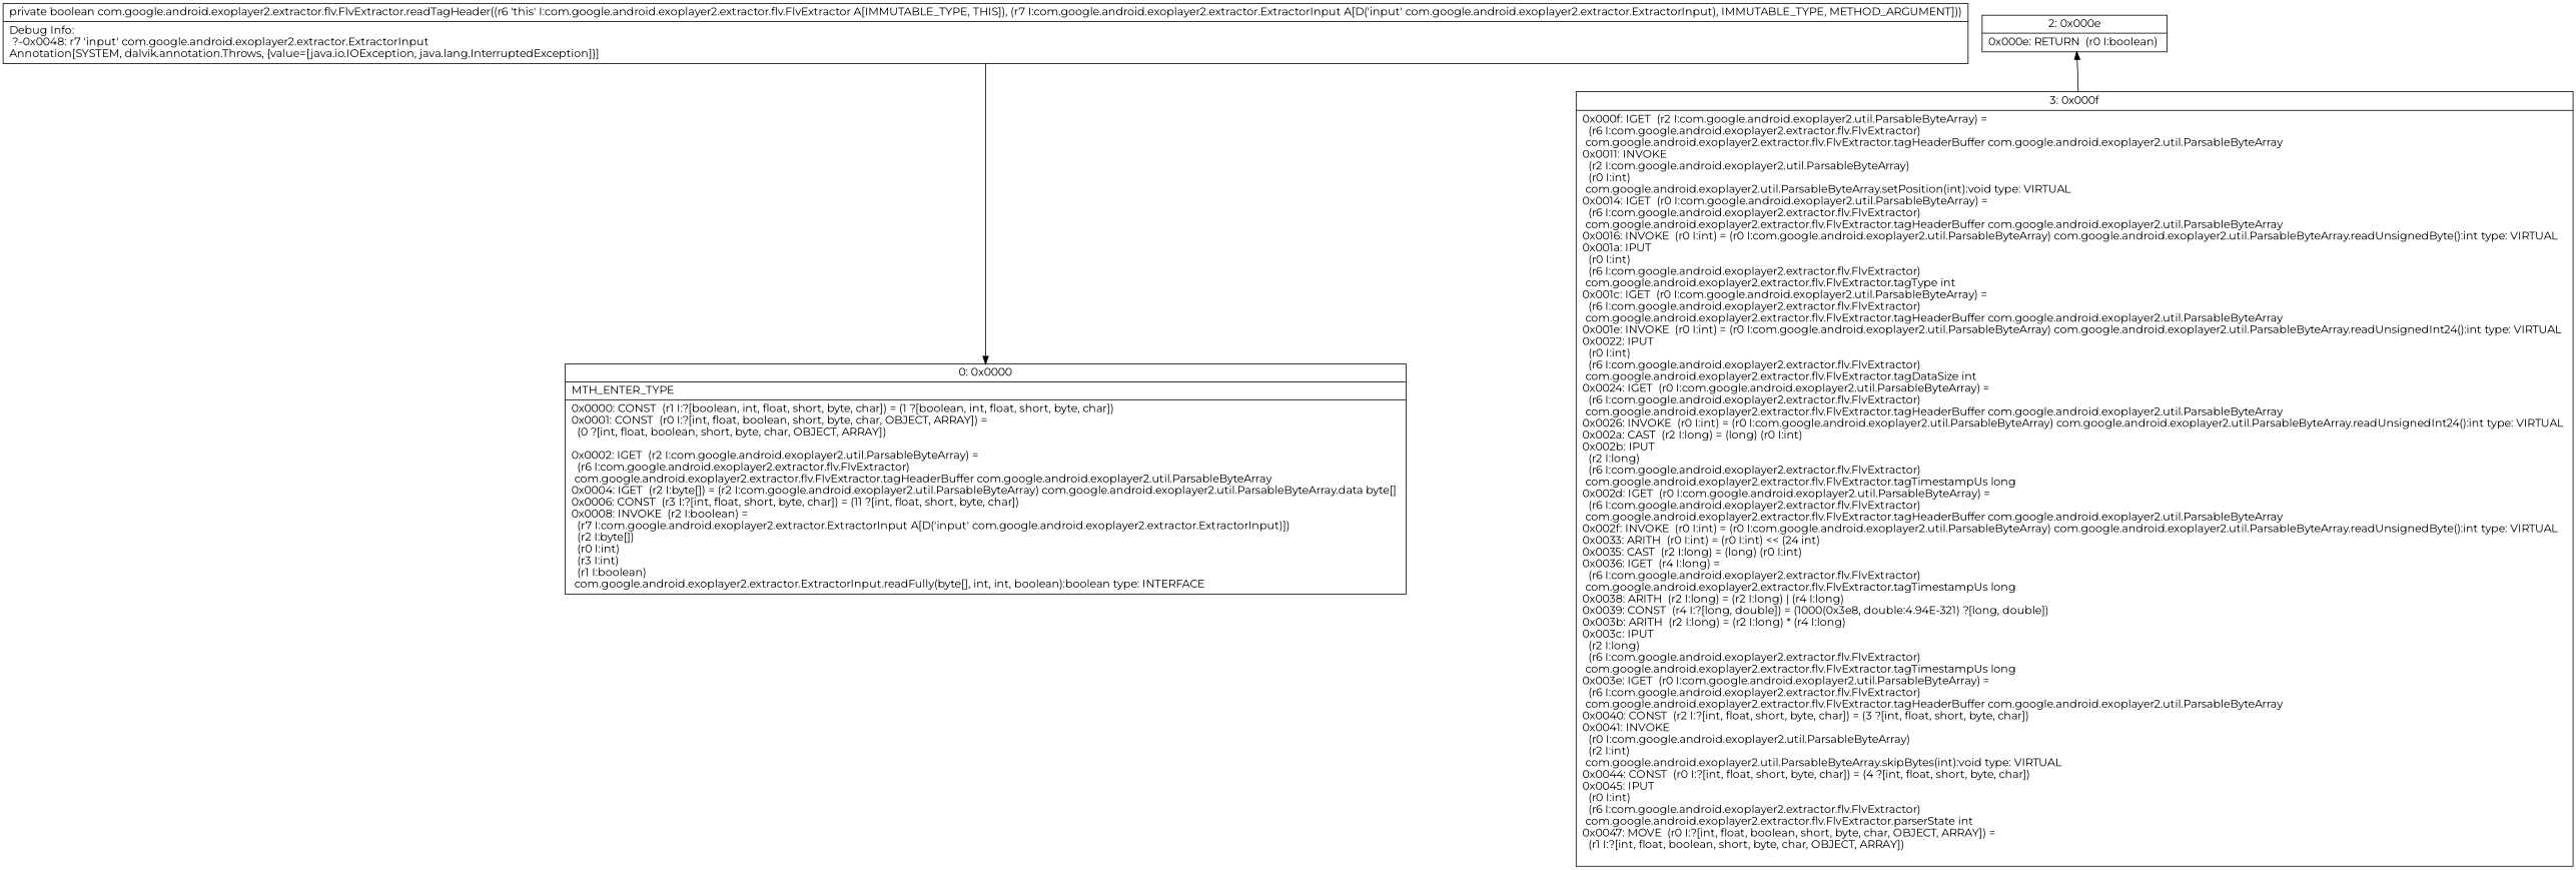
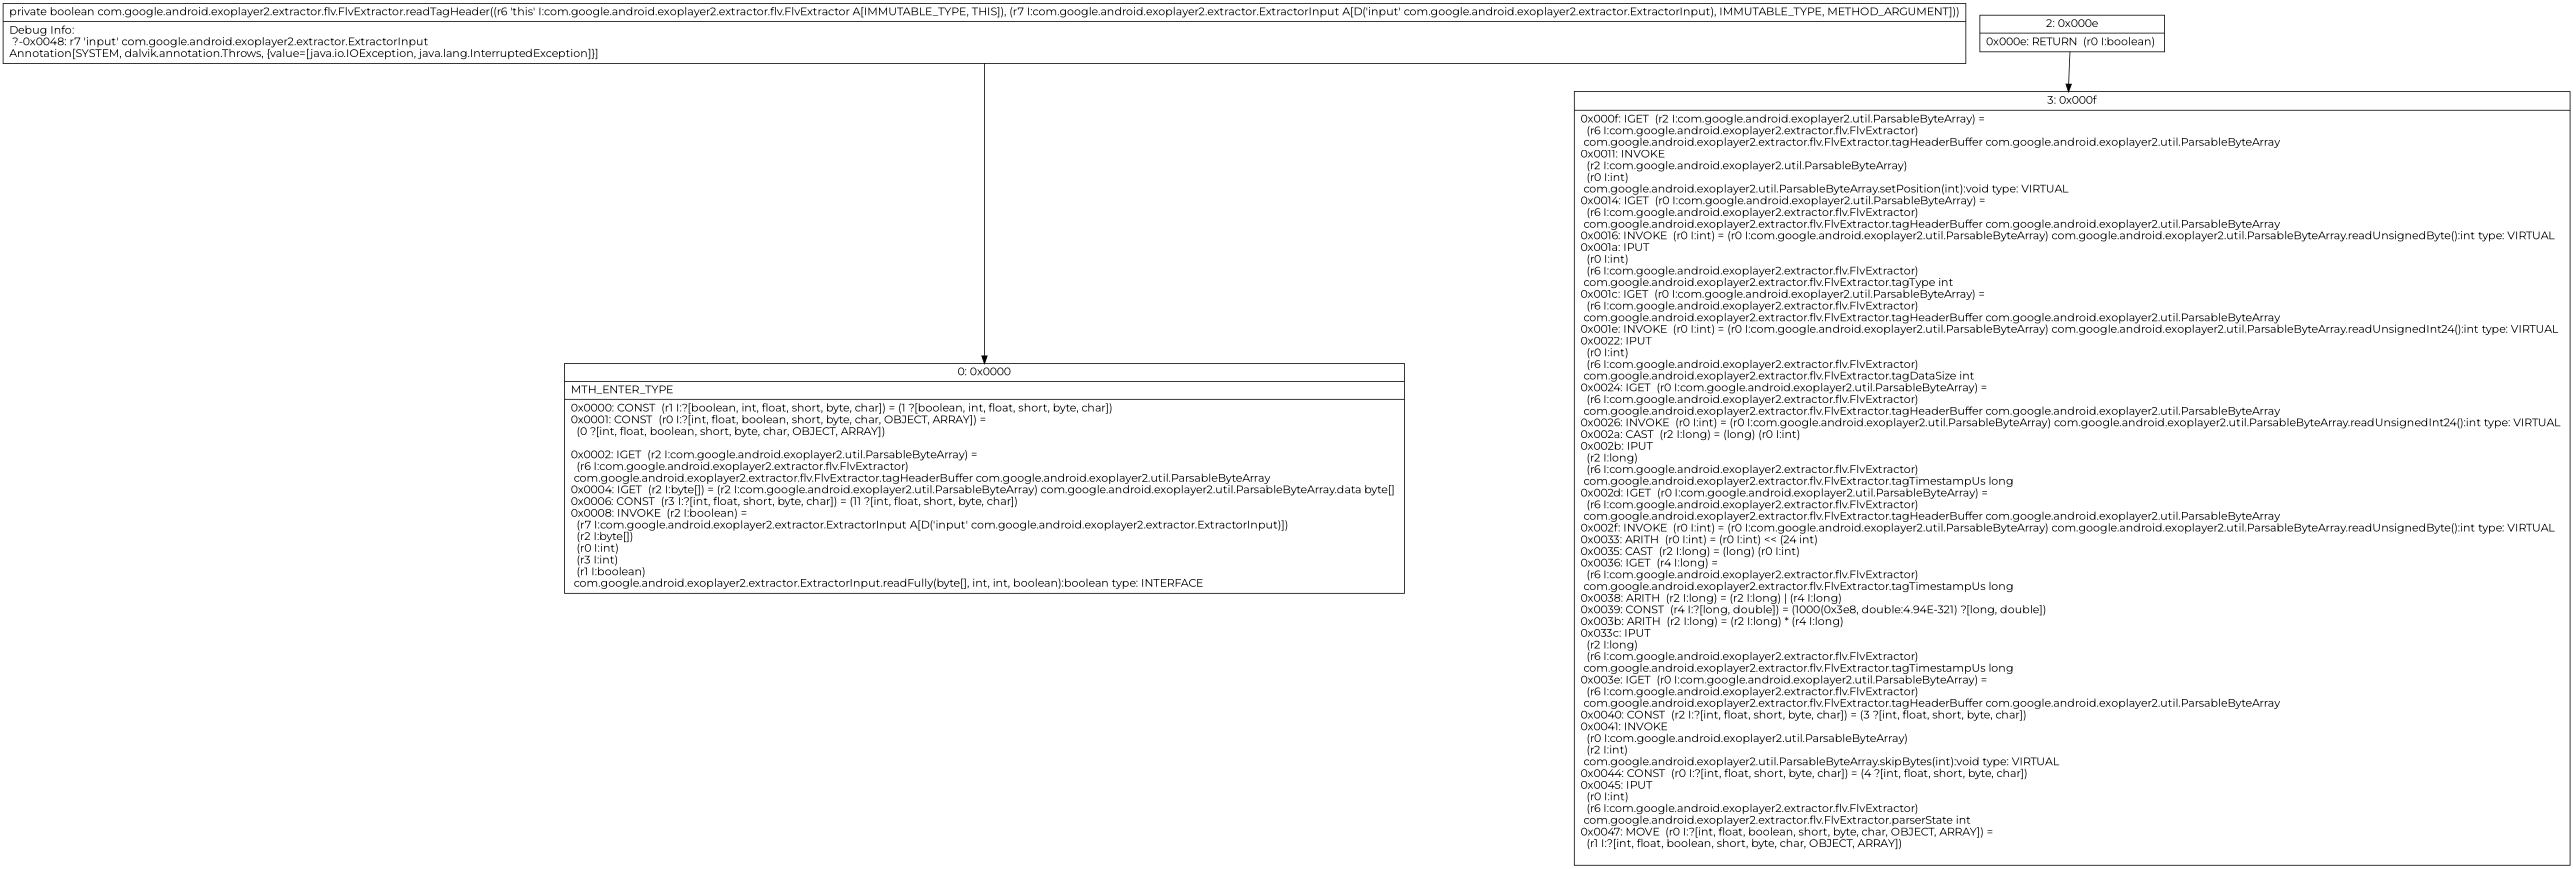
  digraph {
    fontname=Montserrat
    node [fontname=Montserrat shape=record]
    edge [fontname=Montserrat]
    n1 [label="{0\:\ 0x0000|MTH_ENTER_TYPE\l|0x0000: CONST  (r1 I:?[boolean, int, float, short, byte, char]) = (1 ?[boolean, int, float, short, byte, char]) \l0x0001: CONST  (r0 I:?[int, float, boolean, short, byte, char, OBJECT, ARRAY]) = \l  (0 ?[int, float, boolean, short, byte, char, OBJECT, ARRAY])\l \l0x0002: IGET  (r2 I:com.google.android.exoplayer2.util.ParsableByteArray) = \l  (r6 I:com.google.android.exoplayer2.extractor.flv.FlvExtractor)\l com.google.android.exoplayer2.extractor.flv.FlvExtractor.tagHeaderBuffer com.google.android.exoplayer2.util.ParsableByteArray \l0x0004: IGET  (r2 I:byte[]) = (r2 I:com.google.android.exoplayer2.util.ParsableByteArray) com.google.android.exoplayer2.util.ParsableByteArray.data byte[] \l0x0006: CONST  (r3 I:?[int, float, short, byte, char]) = (11 ?[int, float, short, byte, char]) \l0x0008: INVOKE  (r2 I:boolean) = \l  (r7 I:com.google.android.exoplayer2.extractor.ExtractorInput A[D('input' com.google.android.exoplayer2.extractor.ExtractorInput)])\l  (r2 I:byte[])\l  (r0 I:int)\l  (r3 I:int)\l  (r1 I:boolean)\l com.google.android.exoplayer2.extractor.ExtractorInput.readFully(byte[], int, int, boolean):boolean type: INTERFACE \l}"]
    n2 [label="{2\:\ 0x000e|0x000e: RETURN  (r0 I:boolean) \l}"]
-   n3 [label="{3\:\ 0x000f|0x000f: IGET  (r2 I:com.google.android.exoplayer2.util.ParsableByteArray) = \l  (r6 I:com.google.android.exoplayer2.extractor.flv.FlvExtractor)\l com.google.android.exoplayer2.extractor.flv.FlvExtractor.tagHeaderBuffer com.google.android.exoplayer2.util.ParsableByteArray \l0x0011: INVOKE  \l  (r2 I:com.google.android.exoplayer2.util.ParsableByteArray)\l  (r0 I:int)\l com.google.android.exoplayer2.util.ParsableByteArray.setPosition(int):void type: VIRTUAL \l0x0014: IGET  (r0 I:com.google.android.exoplayer2.util.ParsableByteArray) = \l  (r6 I:com.google.android.exoplayer2.extractor.flv.FlvExtractor)\l com.google.android.exoplayer2.extractor.flv.FlvExtractor.tagHeaderBuffer com.google.android.exoplayer2.util.ParsableByteArray \l0x0016: INVOKE  (r0 I:int) = (r0 I:com.google.android.exoplayer2.util.ParsableByteArray) com.google.android.exoplayer2.util.ParsableByteArray.readUnsignedByte():int type: VIRTUAL \l0x001a: IPUT  \l  (r0 I:int)\l  (r6 I:com.google.android.exoplayer2.extractor.flv.FlvExtractor)\l com.google.android.exoplayer2.extractor.flv.FlvExtractor.tagType int \l0x001c: IGET  (r0 I:com.google.android.exoplayer2.util.ParsableByteArray) = \l  (r6 I:com.google.android.exoplayer2.extractor.flv.FlvExtractor)\l com.google.android.exoplayer2.extractor.flv.FlvExtractor.tagHeaderBuffer com.google.android.exoplayer2.util.ParsableByteArray \l0x001e: INVOKE  (r0 I:int) = (r0 I:com.google.android.exoplayer2.util.ParsableByteArray) com.google.android.exoplayer2.util.ParsableByteArray.readUnsignedInt24():int type: VIRTUAL \l0x0022: IPUT  \l  (r0 I:int)\l  (r6 I:com.google.android.exoplayer2.extractor.flv.FlvExtractor)\l com.google.android.exoplayer2.extractor.flv.FlvExtractor.tagDataSize int \l0x0024: IGET  (r0 I:com.google.android.exoplayer2.util.ParsableByteArray) = \l  (r6 I:com.google.android.exoplayer2.extractor.flv.FlvExtractor)\l com.google.android.exoplayer2.extractor.flv.FlvExtractor.tagHeaderBuffer com.google.android.exoplayer2.util.ParsableByteArray \l0x0026: INVOKE  (r0 I:int) = (r0 I:com.google.android.exoplayer2.util.ParsableByteArray) com.google.android.exoplayer2.util.ParsableByteArray.readUnsignedInt24():int type: VIRTUAL \l0x002a: CAST  (r2 I:long) = (long) (r0 I:int) \l0x002b: IPUT  \l  (r2 I:long)\l  (r6 I:com.google.android.exoplayer2.extractor.flv.FlvExtractor)\l com.google.android.exoplayer2.extractor.flv.FlvExtractor.tagTimestampUs long \l0x002d: IGET  (r0 I:com.google.android.exoplayer2.util.ParsableByteArray) = \l  (r6 I:com.google.android.exoplayer2.extractor.flv.FlvExtractor)\l com.google.android.exoplayer2.extractor.flv.FlvExtractor.tagHeaderBuffer com.google.android.exoplayer2.util.ParsableByteArray \l0x002f: INVOKE  (r0 I:int) = (r0 I:com.google.android.exoplayer2.util.ParsableByteArray) com.google.android.exoplayer2.util.ParsableByteArray.readUnsignedByte():int type: VIRTUAL \l0x0033: ARITH  (r0 I:int) = (r0 I:int) \<\< (24 int) \l0x0035: CAST  (r2 I:long) = (long) (r0 I:int) \l0x0036: IGET  (r4 I:long) = \l  (r6 I:com.google.android.exoplayer2.extractor.flv.FlvExtractor)\l com.google.android.exoplayer2.extractor.flv.FlvExtractor.tagTimestampUs long \l0x0038: ARITH  (r2 I:long) = (r2 I:long) \| (r4 I:long) \l0x0039: CONST  (r4 I:?[long, double]) = (1000(0x3e8, double:4.94E\-321) ?[long, double]) \l0x003b: ARITH  (r2 I:long) = (r2 I:long) * (r4 I:long) \l0x003c: IPUT  \l  (r2 I:long)\l  (r6 I:com.google.android.exoplayer2.extractor.flv.FlvExtractor)\l com.google.android.exoplayer2.extractor.flv.FlvExtractor.tagTimestampUs long \l0x003e: IGET  (r0 I:com.google.android.exoplayer2.util.ParsableByteArray) = \l  (r6 I:com.google.android.exoplayer2.extractor.flv.FlvExtractor)\l com.google.android.exoplayer2.extractor.flv.FlvExtractor.tagHeaderBuffer com.google.android.exoplayer2.util.ParsableByteArray \l0x0040: CONST  (r2 I:?[int, float, short, byte, char]) = (3 ?[int, float, short, byte, char]) \l0x0041: INVOKE  \l  (r0 I:com.google.android.exoplayer2.util.ParsableByteArray)\l  (r2 I:int)\l com.google.android.exoplayer2.util.ParsableByteArray.skipBytes(int):void type: VIRTUAL \l0x0044: CONST  (r0 I:?[int, float, short, byte, char]) = (4 ?[int, float, short, byte, char]) \l0x0045: IPUT  \l  (r0 I:int)\l  (r6 I:com.google.android.exoplayer2.extractor.flv.FlvExtractor)\l com.google.android.exoplayer2.extractor.flv.FlvExtractor.parserState int \l0x0047: MOVE  (r0 I:?[int, float, boolean, short, byte, char, OBJECT, ARRAY]) = \l  (r1 I:?[int, float, boolean, short, byte, char, OBJECT, ARRAY])\l \l}"]
+   n3 [label="{3\:\ 0x000f|0x000f: IGET  (r2 I:com.google.android.exoplayer2.util.ParsableByteArray) = \l  (r6 I:com.google.android.exoplayer2.extractor.flv.FlvExtractor)\l com.google.android.exoplayer2.extractor.flv.FlvExtractor.tagHeaderBuffer com.google.android.exoplayer2.util.ParsableByteArray \l0x0011: INVOKE  \l  (r2 I:com.google.android.exoplayer2.util.ParsableByteArray)\l  (r0 I:int)\l com.google.android.exoplayer2.util.ParsableByteArray.setPosition(int):void type: VIRTUAL \l0x0014: IGET  (r0 I:com.google.android.exoplayer2.util.ParsableByteArray) = \l  (r6 I:com.google.android.exoplayer2.extractor.flv.FlvExtractor)\l com.google.android.exoplayer2.extractor.flv.FlvExtractor.tagHeaderBuffer com.google.android.exoplayer2.util.ParsableByteArray \l0x0016: INVOKE  (r0 I:int) = (r0 I:com.google.android.exoplayer2.util.ParsableByteArray) com.google.android.exoplayer2.util.ParsableByteArray.readUnsignedByte():int type: VIRTUAL \l0x001a: IPUT  \l  (r0 I:int)\l  (r6 I:com.google.android.exoplayer2.extractor.flv.FlvExtractor)\l com.google.android.exoplayer2.extractor.flv.FlvExtractor.tagType int \l0x001c: IGET  (r0 I:com.google.android.exoplayer2.util.ParsableByteArray) = \l  (r6 I:com.google.android.exoplayer2.extractor.flv.FlvExtractor)\l com.google.android.exoplayer2.extractor.flv.FlvExtractor.tagHeaderBuffer com.google.android.exoplayer2.util.ParsableByteArray \l0x001e: INVOKE  (r0 I:int) = (r0 I:com.google.android.exoplayer2.util.ParsableByteArray) com.google.android.exoplayer2.util.ParsableByteArray.readUnsignedInt24():int type: VIRTUAL \l0x0022: IPUT  \l  (r0 I:int)\l  (r6 I:com.google.android.exoplayer2.extractor.flv.FlvExtractor)\l com.google.android.exoplayer2.extractor.flv.FlvExtractor.tagDataSize int \l0x0024: IGET  (r0 I:com.google.android.exoplayer2.util.ParsableByteArray) = \l  (r6 I:com.google.android.exoplayer2.extractor.flv.FlvExtractor)\l com.google.android.exoplayer2.extractor.flv.FlvExtractor.tagHeaderBuffer com.google.android.exoplayer2.util.ParsableByteArray \l0x0026: INVOKE  (r0 I:int) = (r0 I:com.google.android.exoplayer2.util.ParsableByteArray) com.google.android.exoplayer2.util.ParsableByteArray.readUnsignedInt24():int type: VIRTUAL \l0x002a: CAST  (r2 I:long) = (long) (r0 I:int) \l0x002b: IPUT  \l  (r2 I:long)\l  (r6 I:com.google.android.exoplayer2.extractor.flv.FlvExtractor)\l com.google.android.exoplayer2.extractor.flv.FlvExtractor.tagTimestampUs long \l0x002d: IGET  (r0 I:com.google.android.exoplayer2.util.ParsableByteArray) = \l  (r6 I:com.google.android.exoplayer2.extractor.flv.FlvExtractor)\l com.google.android.exoplayer2.extractor.flv.FlvExtractor.tagHeaderBuffer com.google.android.exoplayer2.util.ParsableByteArray \l0x002f: INVOKE  (r0 I:int) = (r0 I:com.google.android.exoplayer2.util.ParsableByteArray) com.google.android.exoplayer2.util.ParsableByteArray.readUnsignedByte():int type: VIRTUAL \l0x0033: ARITH  (r0 I:int) = (r0 I:int) \<\< (24 int) \l0x0035: CAST  (r2 I:long) = (long) (r0 I:int) \l0x0036: IGET  (r4 I:long) = \l  (r6 I:com.google.android.exoplayer2.extractor.flv.FlvExtractor)\l com.google.android.exoplayer2.extractor.flv.FlvExtractor.tagTimestampUs long \l0x0038: ARITH  (r2 I:long) = (r2 I:long) \| (r4 I:long) \l0x0039: CONST  (r4 I:?[long, double]) = (1000(0x3e8, double:4.94E\-321) ?[long, double]) \l0x003b: ARITH  (r2 I:long) = (r2 I:long) * (r4 I:long) \l0x033c: IPUT  \l  (r2 I:long)\l  (r6 I:com.google.android.exoplayer2.extractor.flv.FlvExtractor)\l com.google.android.exoplayer2.extractor.flv.FlvExtractor.tagTimestampUs long \l0x003e: IGET  (r0 I:com.google.android.exoplayer2.util.ParsableByteArray) = \l  (r6 I:com.google.android.exoplayer2.extractor.flv.FlvExtractor)\l com.google.android.exoplayer2.extractor.flv.FlvExtractor.tagHeaderBuffer com.google.android.exoplayer2.util.ParsableByteArray \l0x0040: CONST  (r2 I:?[int, float, short, byte, char]) = (3 ?[int, float, short, byte, char]) \l0x0041: INVOKE  \l  (r0 I:com.google.android.exoplayer2.util.ParsableByteArray)\l  (r2 I:int)\l com.google.android.exoplayer2.util.ParsableByteArray.skipBytes(int):void type: VIRTUAL \l0x0044: CONST  (r0 I:?[int, float, short, byte, char]) = (4 ?[int, float, short, byte, char]) \l0x0045: IPUT  \l  (r0 I:int)\l  (r6 I:com.google.android.exoplayer2.extractor.flv.FlvExtractor)\l com.google.android.exoplayer2.extractor.flv.FlvExtractor.parserState int \l0x0047: MOVE  (r0 I:?[int, float, boolean, short, byte, char, OBJECT, ARRAY]) = \l  (r1 I:?[int, float, boolean, short, byte, char, OBJECT, ARRAY])\l \l}"]
    n4 [label="{private boolean com.google.android.exoplayer2.extractor.flv.FlvExtractor.readTagHeader((r6 'this' I:com.google.android.exoplayer2.extractor.flv.FlvExtractor A[IMMUTABLE_TYPE, THIS]), (r7 I:com.google.android.exoplayer2.extractor.ExtractorInput A[D('input' com.google.android.exoplayer2.extractor.ExtractorInput), IMMUTABLE_TYPE, METHOD_ARGUMENT]))  | Debug Info:\l  ?\-0x0048: r7 'input' com.google.android.exoplayer2.extractor.ExtractorInput\lAnnotation[SYSTEM, dalvik.annotation.Throws, \{value=[java.io.IOException, java.lang.InterruptedException]\}]\l}"]
-   n3 -> n2
+   n2 -> n3
    n4 -> n1
  }
